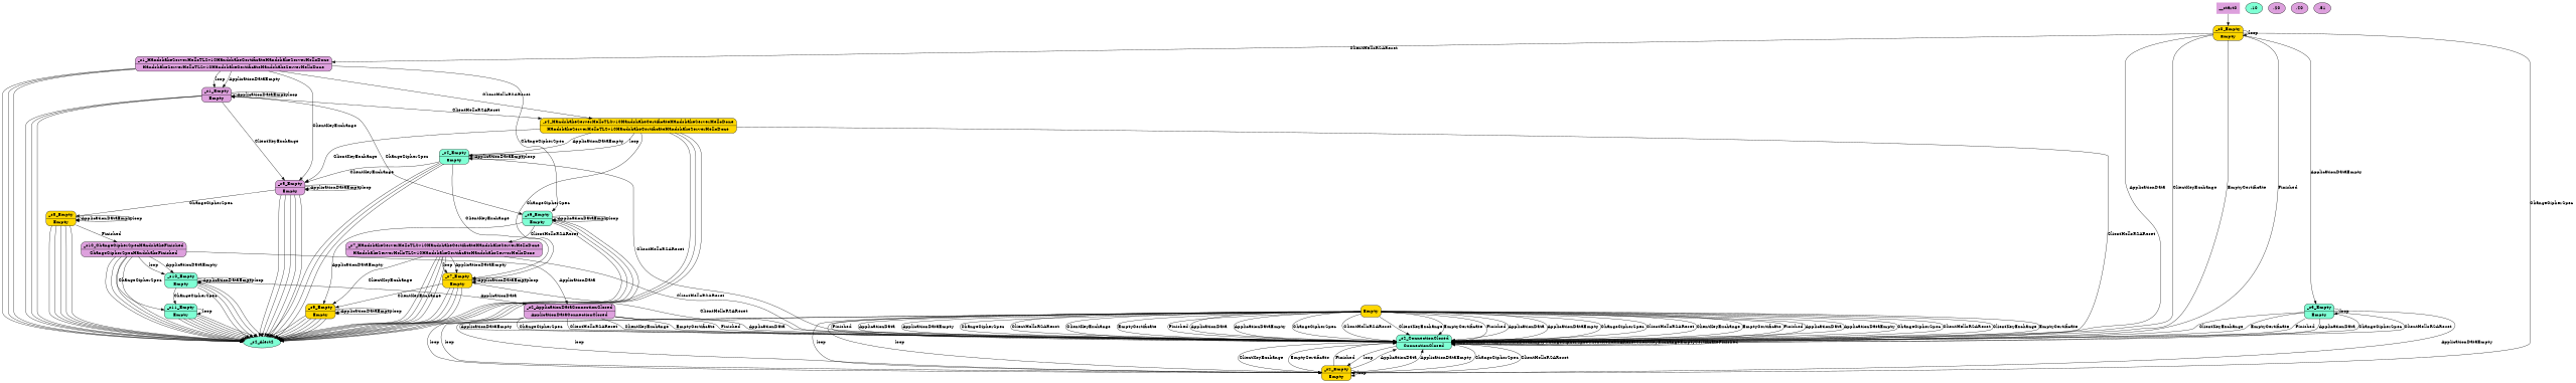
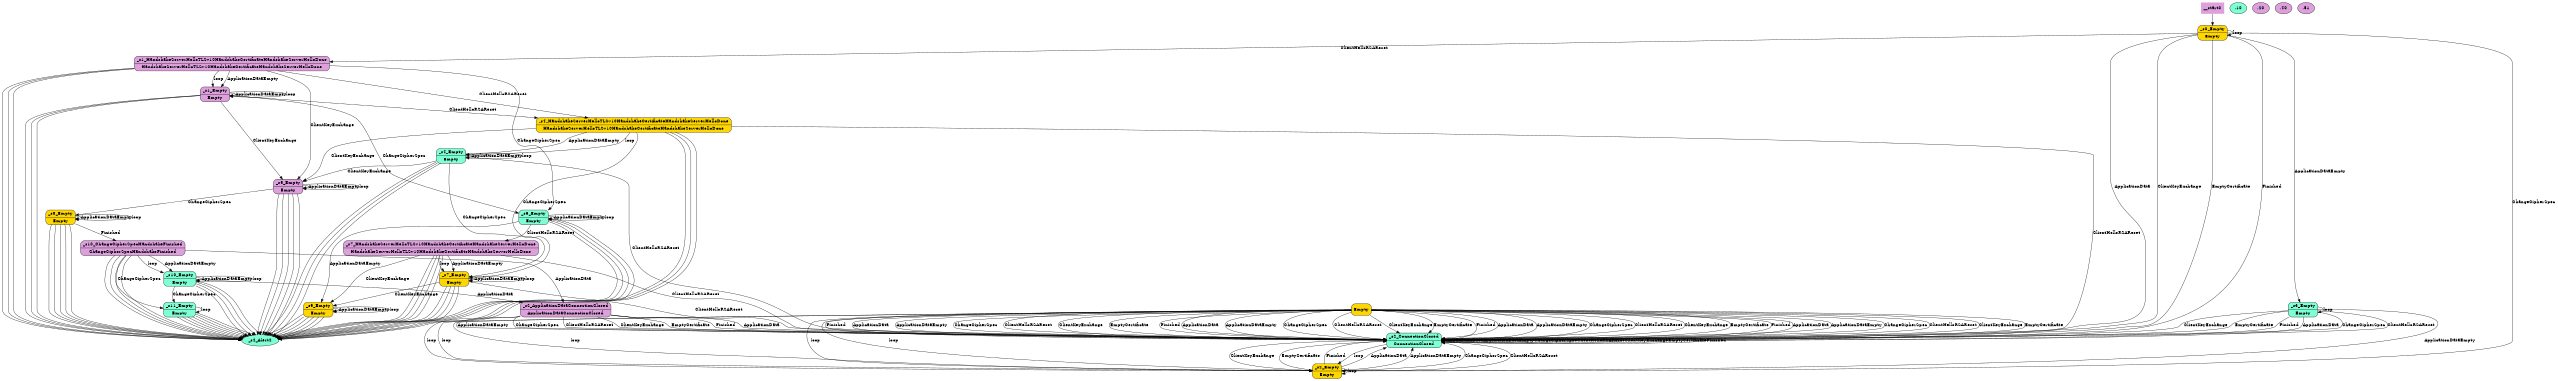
  digraph {
    node [fillcolor=plum shape=record style="rounded,filled"]
    __start0 [shape=none style=filled]
    n2 [fillcolor=gold label="{ _s0_Empty | Empty }"]
    n3 [label="{ _s1_HandshakeServerHelloTLSv10HandshakeCertificateHandshakeServerHelloDone | HandshakeServerHelloTLSv10HandshakeCertificateHandshakeServerHelloDone }"]
    n4 [fillcolor=aquamarine label="{ _s2_ConnectionClosed | ConnectionClosed }"]
    n5 [fillcolor=gold label="{ _s2_Empty | Empty }"]
    n6 [fillcolor=aquamarine label="{ _s3_Empty | Empty }"]
    _s2_Alert2 [fillcolor=aquamarine style=filled shape=""]
    n8 [label="{ _s1_Empty | Empty }"]
    n9 [fillcolor=gold label="{ _s4_HandshakeServerHelloTLSv10HandshakeCertificateHandshakeServerHelloDone | HandshakeServerHelloTLSv10HandshakeCertificateHandshakeServerHelloDone }"]
    n10 [label="{ _s5_Empty | Empty }"]
    n11 [fillcolor=aquamarine label="{ _s6_Empty | Empty }"]
    n12 [label="{ _s10_ChangeCipherSpecHandshakeFinished | ChangeCipherSpecHandshakeFinished }"]
    n13 [fillcolor=aquamarine label="{ _s10_Empty | Empty }"]
    n14 [fillcolor=aquamarine label="{ _s11_Empty | Empty }"]
    n15 [label="{ _s2_ApplicationDataConnectionClosed | ApplicationDataConnectionClosed }"]
    n16 [fillcolor=aquamarine label="{ _s4_Empty | Empty }"]
    n17 [fillcolor=gold label="{ _s7_Empty | Empty }"]
    n18 [fillcolor=gold label="{ _s8_Empty | Empty }"]
    n19 [label="{ _s7_HandshakeServerHelloTLSv10HandshakeCertificateHandshakeServerHelloDone | HandshakeServerHelloTLSv10HandshakeCertificateHandshakeServerHelloDone }"]
    n20 [fillcolor=gold label="{ _s9_Empty | Empty }"]
    .10 [fillcolor=aquamarine style=filled shape=""]
    n22 [fillcolor=gold label=Empty]
    .20 [style=filled shape=""]
    .40 [style=filled shape=""]
    .51 [style=filled shape=""]
    __start0 -> n2
    n2 -> n2 [label=loop]
    n2 -> n3 [label=ClientHelloRSAReset]
    n2 -> n4 [label=ApplicationData]
    n2 -> n4 [label=ClientKeyExchange]
    n2 -> n4 [label=EmptyCertificate]
    n2 -> n4 [label=Finished]
    n2 -> n5 [label=ChangeCipherSpec]
    n2 -> n6 [label=ApplicationDataEmpty]
    n3 -> _s2_Alert2
    n3 -> _s2_Alert2
    n3 -> _s2_Alert2
    n3 -> n8 [label=ApplicationDataEmpty]
    n3 -> n8 [label=loop]
    n3 -> n9 [label=ClientHelloRSAReset]
    n3 -> n10 [label=ClientKeyExchange]
    n3 -> n11 [label=ChangeCipherSpec]
    n4 -> n4 [label=ApplicationData]
    n4 -> n4 [label=ApplicationDataEmpty]
    n4 -> n4 [label=ChangeCipherSpec]
    n4 -> n4 [label=ClientHelloRSAReset]
    n4 -> n4 [label=ClientKeyExchange]
    n4 -> n4 [label=EmptyCertificate]
    n4 -> n4 [label=Finished]
    n4 -> n5 [label=loop]
    n5 -> n4 [label=ApplicationData]
    n5 -> n4 [label=ApplicationDataEmpty]
    n5 -> n4 [label=ChangeCipherSpec]
    n5 -> n4 [label=ClientHelloRSAReset]
    n5 -> n4 [label=ClientKeyExchange]
    n5 -> n4 [label=EmptyCertificate]
    n5 -> n4 [label=Finished]
    n5 -> n5 [label=loop]
    n6 -> n4 [label=ApplicationData]
    n6 -> n4 [label=ChangeCipherSpec]
    n6 -> n4 [label=ClientHelloRSAReset]
    n6 -> n4 [label=ClientKeyExchange]
    n6 -> n4 [label=EmptyCertificate]
    n6 -> n4 [label=Finished]
    n6 -> n5 [label=ApplicationDataEmpty]
    n6 -> n6 [label=loop]
    n8 -> _s2_Alert2
    n8 -> _s2_Alert2
    n8 -> _s2_Alert2
    n8 -> n8 [label=ApplicationDataEmpty]
    n8 -> n8 [label=loop]
    n8 -> n9 [label=ClientHelloRSAReset]
    n8 -> n10 [label=ClientKeyExchange]
    n8 -> n11 [label=ChangeCipherSpec]
    n9 -> n4 [label=ClientHelloRSAReset]
    n9 -> _s2_Alert2
    n9 -> _s2_Alert2
    n9 -> _s2_Alert2
    n9 -> n10 [label=ClientKeyExchange]
    n9 -> n16 [label=ApplicationDataEmpty]
    n9 -> n16 [label=loop]
    n9 -> n17 [label=ChangeCipherSpec]
    n10 -> _s2_Alert2
    n10 -> _s2_Alert2
    n10 -> _s2_Alert2
    n10 -> _s2_Alert2
    n10 -> _s2_Alert2
    n10 -> n10 [label=ApplicationDataEmpty]
    n10 -> n10 [label=loop]
    n10 -> n18 [label=ChangeCipherSpec]
    n11 -> _s2_Alert2
    n11 -> _s2_Alert2
    n11 -> _s2_Alert2
    n11 -> _s2_Alert2
    n11 -> n11 [label=ApplicationDataEmpty]
    n11 -> n11 [label=loop]
    n11 -> n19 [label=ClientHelloRSAReset]
    n11 -> n20 [label=ApplicationDataEmpty]
    n12 -> _s2_Alert2
    n12 -> _s2_Alert2
    n12 -> _s2_Alert2
    n12 -> _s2_Alert2
    n12 -> n13 [label=ApplicationDataEmpty]
    n12 -> n13 [label=loop]
    n12 -> n14 [label=ChangeCipherSpec]
    n12 -> n15 [label=ApplicationData]
    n13 -> _s2_Alert2
    n13 -> _s2_Alert2
    n13 -> _s2_Alert2
    n13 -> _s2_Alert2
    n13 -> n13 [label=ApplicationDataEmpty]
    n13 -> n13 [label=loop]
    n13 -> n14 [label=ChangeCipherSpec]
    n13 -> n15 [label=ApplicationData]
    n14 -> _s2_Alert2
    n14 -> _s2_Alert2
    n14 -> _s2_Alert2
    n14 -> _s2_Alert2
    n14 -> _s2_Alert2
    n14 -> _s2_Alert2
    n14 -> _s2_Alert2
    n14 -> n14 [label=loop]
    n15 -> n4 [label=ApplicationData]
    n15 -> n4 [label=ApplicationDataEmpty]
    n15 -> n4 [label=ChangeCipherSpec]
    n15 -> n4 [label=ClientHelloRSAReset]
    n15 -> n4 [label=ClientKeyExchange]
    n15 -> n4 [label=EmptyCertificate]
    n15 -> n4 [label=Finished]
    n15 -> n5 [label=loop]
    n16 -> n4 [label=ClientHelloRSAReset]
    n16 -> _s2_Alert2
    n16 -> _s2_Alert2
    n16 -> _s2_Alert2
    n16 -> n10 [label=ClientKeyExchange]
    n16 -> n16 [label=ApplicationDataEmpty]
    n16 -> n16 [label=loop]
-   n16 -> n17 [label=ClientKeyExchange]
+   n16 -> n17 [label=ChangeCipherSpec]
    n17 -> n4 [label=ClientHelloRSAReset]
    n17 -> _s2_Alert2
    n17 -> _s2_Alert2
    n17 -> _s2_Alert2
    n17 -> _s2_Alert2
    n17 -> n17 [label=ApplicationDataEmpty]
    n17 -> n17 [label=loop]
    n17 -> n20 [label=ClientKeyExchange]
    n18 -> _s2_Alert2
    n18 -> _s2_Alert2
    n18 -> _s2_Alert2
    n18 -> _s2_Alert2
    n18 -> _s2_Alert2
    n18 -> n12 [label=Finished]
    n18 -> n18 [label=ApplicationDataEmpty]
    n18 -> n18 [label=loop]
    n19 -> n4 [label=ClientHelloRSAReset]
    n19 -> _s2_Alert2
    n19 -> _s2_Alert2
    n19 -> _s2_Alert2
    n19 -> _s2_Alert2
    n19 -> n17 [label=ApplicationDataEmpty]
    n19 -> n17 [label=loop]
    n19 -> n20 [label=ClientKeyExchange]
    n20 -> _s2_Alert2
    n20 -> _s2_Alert2
    n20 -> _s2_Alert2
    n20 -> _s2_Alert2
    n20 -> _s2_Alert2
    n20 -> _s2_Alert2
    n20 -> n20 [label=ApplicationDataEmpty]
    n20 -> n20 [label=loop]
    n22 -> n4 [label=ApplicationData]
    n22 -> n4 [label=ApplicationDataEmpty]
    n22 -> n4 [label=ChangeCipherSpec]
    n22 -> n4 [label=ClientHelloRSAReset]
    n22 -> n4 [label=ClientKeyExchange]
    n22 -> n4 [label=EmptyCertificate]
    n22 -> n4 [label=Finished]
    n22 -> n4 [label=ApplicationData]
    n22 -> n4 [label=ApplicationDataEmpty]
    n22 -> n4 [label=ChangeCipherSpec]
    n22 -> n4 [label=ClientHelloRSAReset]
    n22 -> n4 [label=ClientKeyExchange]
    n22 -> n4 [label=EmptyCertificate]
    n22 -> n4 [label=Finished]
    n22 -> n4 [label=ApplicationData]
    n22 -> n4 [label=ApplicationDataEmpty]
    n22 -> n4 [label=ChangeCipherSpec]
    n22 -> n4 [label=ClientHelloRSAReset]
    n22 -> n4 [label=ClientKeyExchange]
    n22 -> n4 [label=EmptyCertificate]
    n22 -> n4 [label=Finished]
    n22 -> n4 [label=ApplicationData]
    n22 -> n4 [label=ApplicationDataEmpty]
    n22 -> n4 [label=ChangeCipherSpec]
    n22 -> n4 [label=ClientHelloRSAReset]
    n22 -> n4 [label=ClientKeyExchange]
    n22 -> n4 [label=EmptyCertificate]
    n22 -> n4 [label=Finished]
    n22 -> n5 [label=loop]
    n22 -> n5 [label=loop]
    n22 -> n5 [label=loop]
    n22 -> n5 [label=loop]
  }
